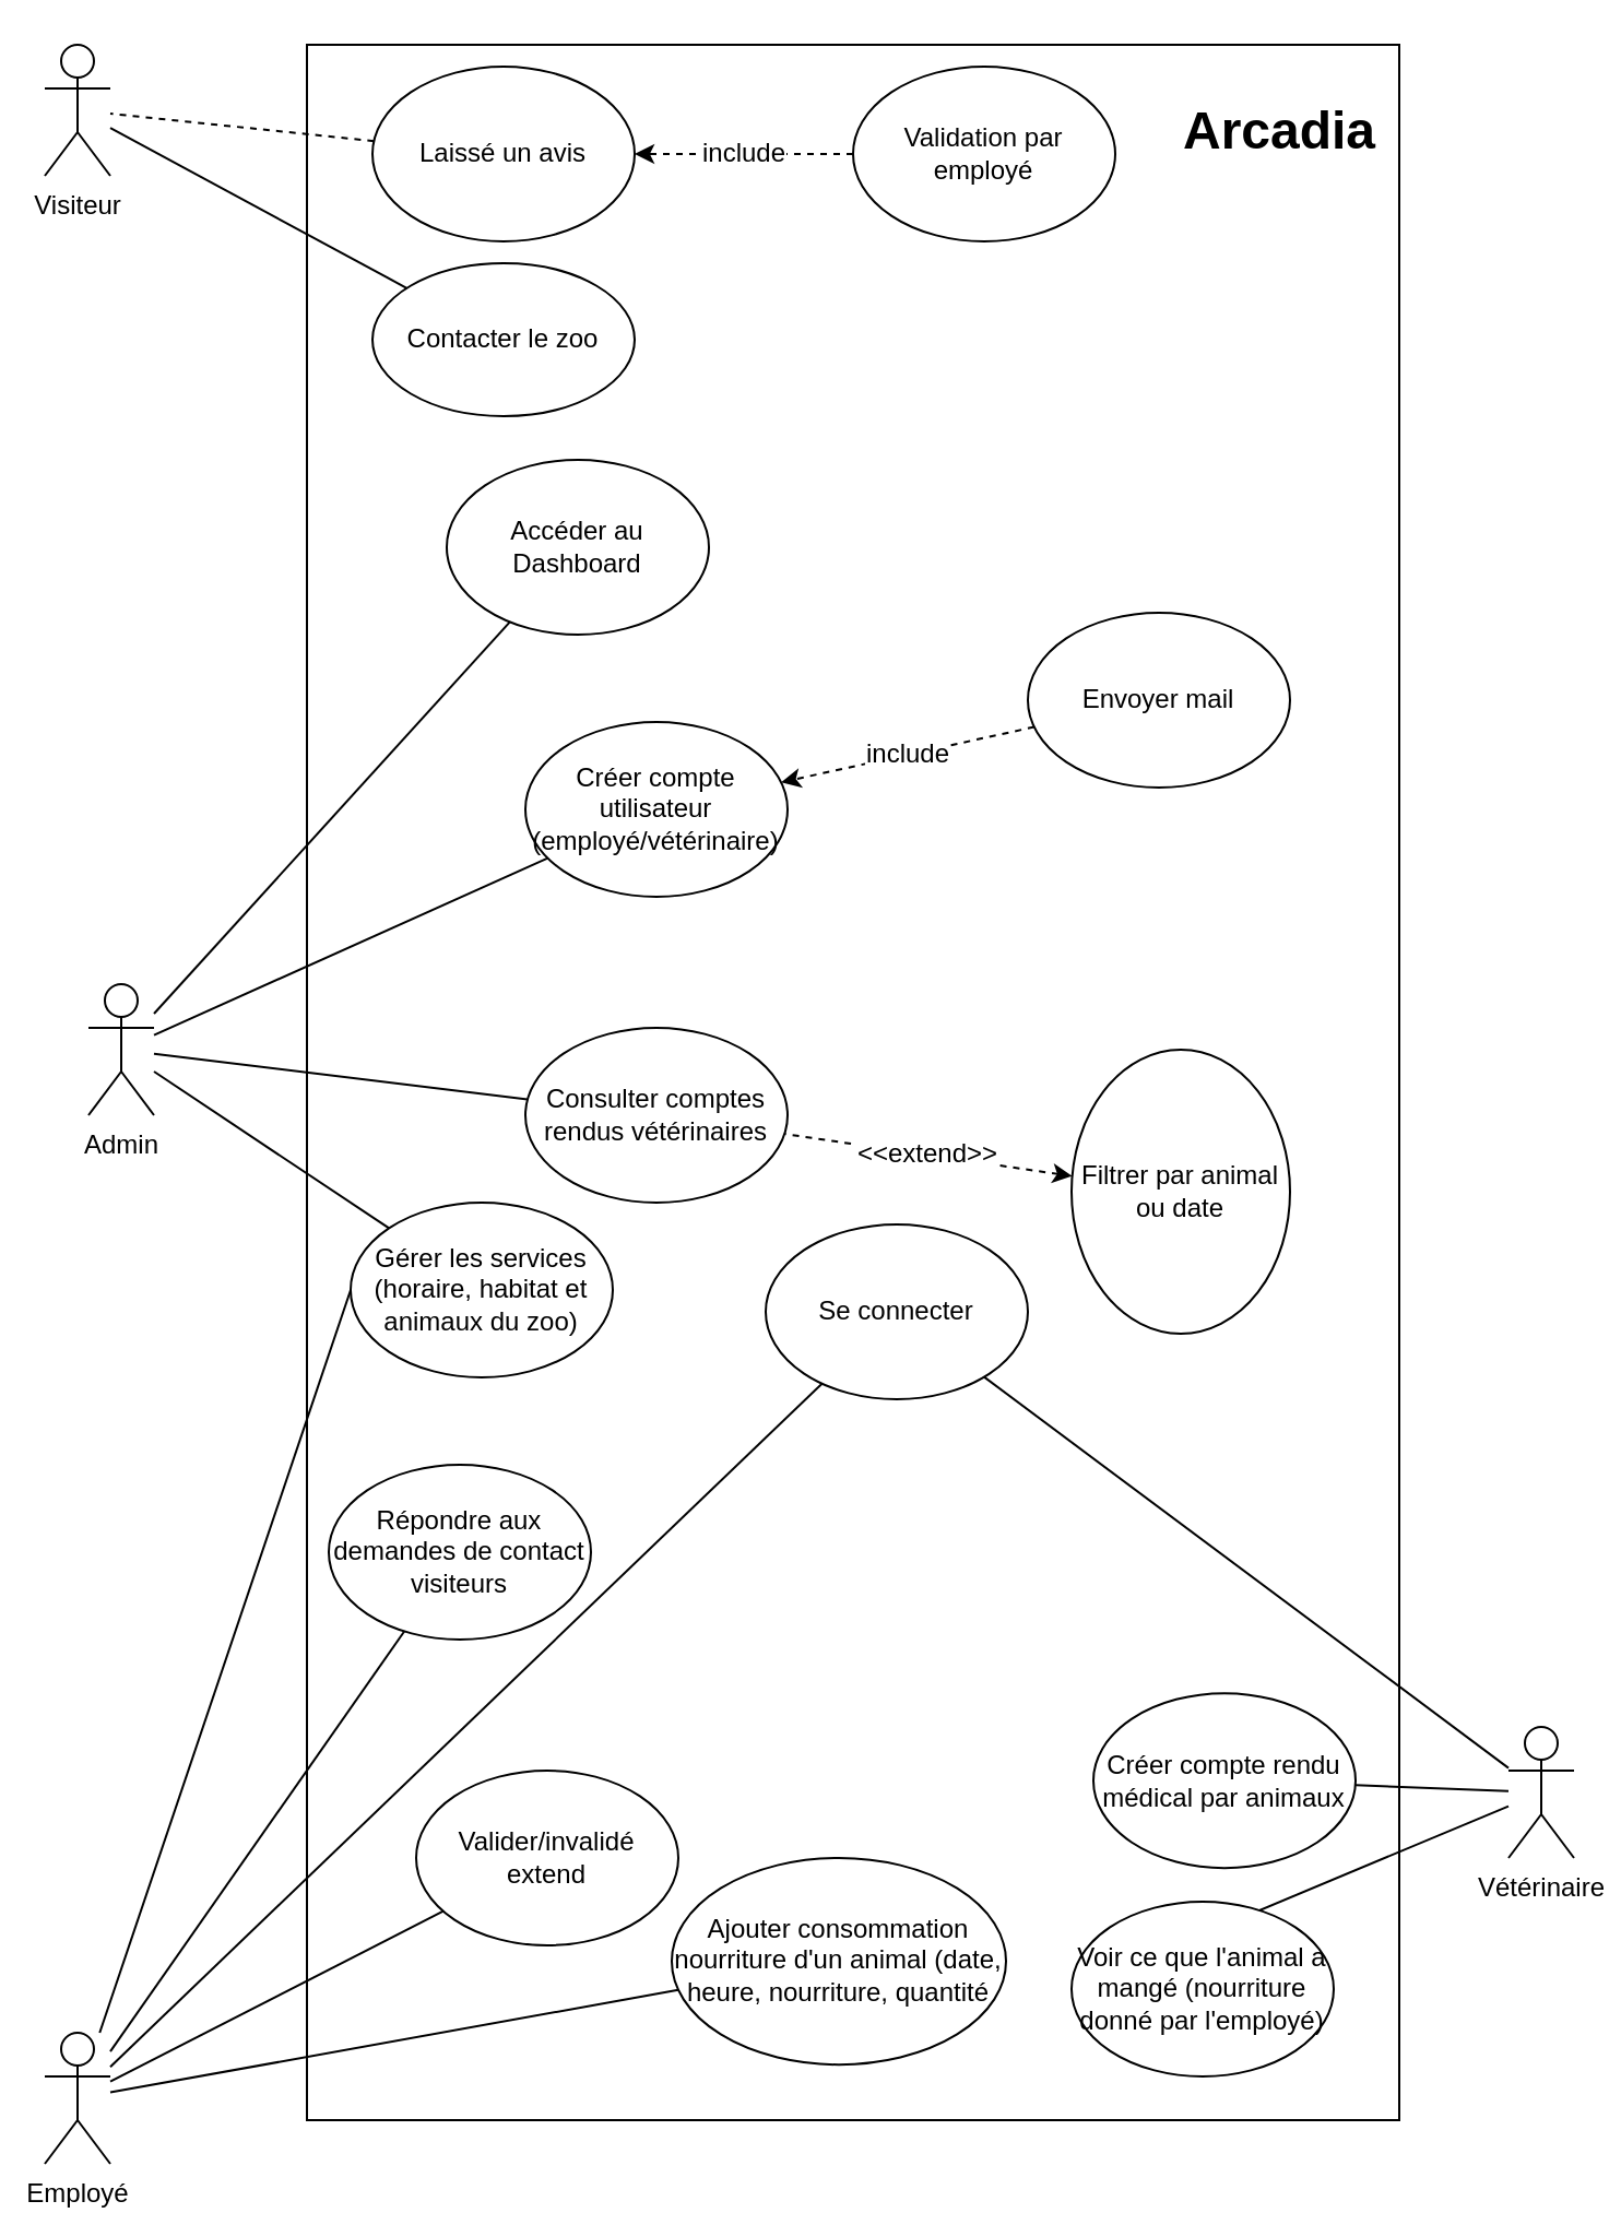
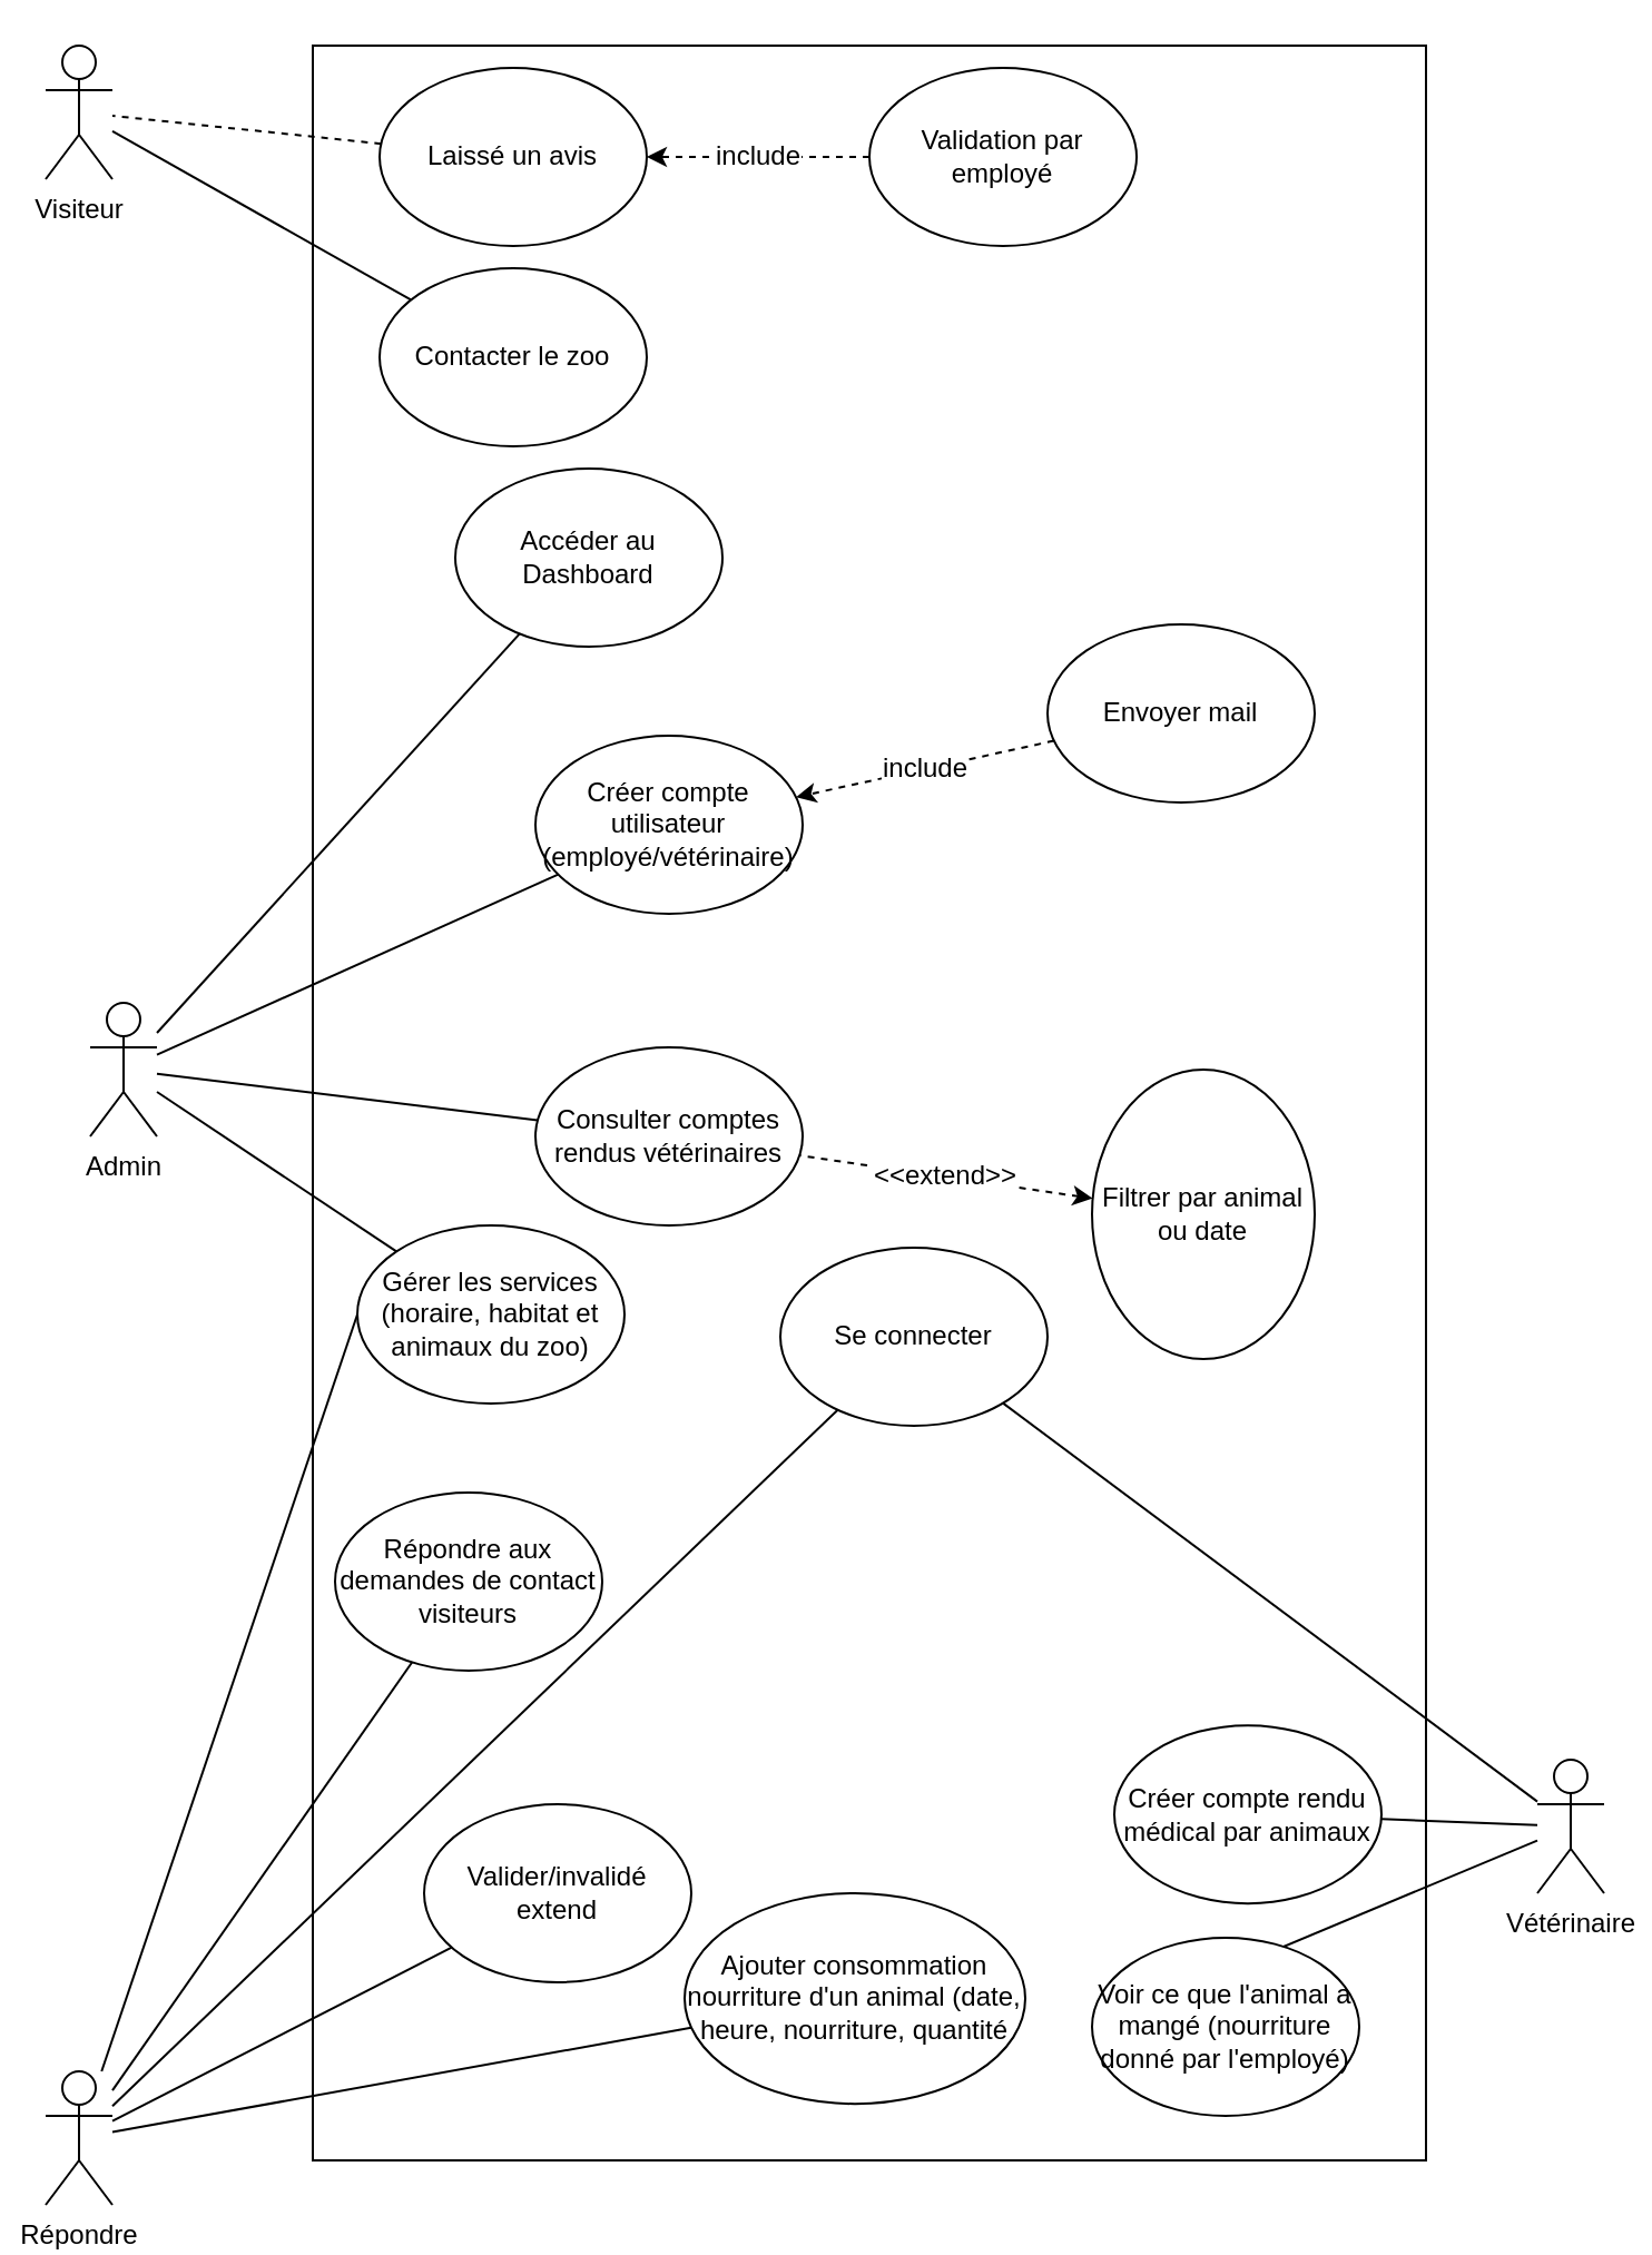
  <mxCell id="0" />
  <mxCell id="1" parent="0" />
  <mxCell id="2" value="" style="rounded=0;whiteSpace=wrap;html=1;" vertex="1" parent="1"><mxGeometry x="140" y="20" width="500" height="950" as="geometry" /></mxCell>
- <mxCell id="3" value="Arcadia" style="text;strokeColor=none;fillColor=none;html=1;fontSize=24;fontStyle=1;verticalAlign=middle;align=center;" vertex="1" parent="1"><mxGeometry x="550" y="50" width="70" height="20" as="geometry" /></mxCell>
  <mxCell id="4" style="rounded=0;orthogonalLoop=1;jettySize=auto;html=1;endArrow=none;endFill=0;dashed=1;" edge="1" parent="1" source="5" target="6"><mxGeometry relative="1" as="geometry" /></mxCell>
  <mxCell id="5" value="Laissé un avis" style="ellipse;whiteSpace=wrap;html=1;" vertex="1" parent="1"><mxGeometry x="170" y="30" width="120" height="80" as="geometry" /></mxCell>
  <mxCell id="6" value="Visiteur" style="shape=umlActor;verticalLabelPosition=bottom;verticalAlign=top;html=1;outlineConnect=0;" vertex="1" parent="1"><mxGeometry x="20" y="20" width="30" height="60" as="geometry" /></mxCell>
  <mxCell id="7" style="edgeStyle=none;shape=connector;rounded=0;orthogonalLoop=1;jettySize=auto;html=1;strokeColor=default;align=center;verticalAlign=middle;fontFamily=Helvetica;fontSize=12;fontColor=default;labelBackgroundColor=default;endArrow=none;endFill=0;" edge="1" parent="1" source="11" target="21"><mxGeometry relative="1" as="geometry" /></mxCell>
  <mxCell id="8" style="edgeStyle=none;shape=connector;rounded=0;orthogonalLoop=1;jettySize=auto;html=1;strokeColor=default;align=center;verticalAlign=middle;fontFamily=Helvetica;fontSize=12;fontColor=default;labelBackgroundColor=default;endArrow=none;endFill=0;" edge="1" parent="1" source="11" target="23"><mxGeometry relative="1" as="geometry" /></mxCell>
  <mxCell id="9" style="edgeStyle=none;shape=connector;rounded=0;orthogonalLoop=1;jettySize=auto;html=1;strokeColor=default;align=center;verticalAlign=middle;fontFamily=Helvetica;fontSize=12;fontColor=default;labelBackgroundColor=default;endArrow=none;endFill=0;" edge="1" parent="1" source="11" target="29"><mxGeometry relative="1" as="geometry" /></mxCell>
  <mxCell id="10" style="edgeStyle=none;shape=connector;rounded=0;orthogonalLoop=1;jettySize=auto;html=1;strokeColor=default;align=center;verticalAlign=middle;fontFamily=Helvetica;fontSize=12;fontColor=default;labelBackgroundColor=default;endArrow=none;endFill=0;" edge="1" parent="1" source="11" target="26"><mxGeometry relative="1" as="geometry" /></mxCell>
  <mxCell id="11" value="Admin" style="shape=umlActor;verticalLabelPosition=bottom;verticalAlign=top;html=1;outlineConnect=0;" vertex="1" parent="1"><mxGeometry x="40" y="450" width="30" height="60" as="geometry" /></mxCell>
  <mxCell id="12" style="edgeStyle=none;shape=connector;rounded=0;orthogonalLoop=1;jettySize=auto;html=1;strokeColor=default;align=center;verticalAlign=middle;fontFamily=Helvetica;fontSize=12;fontColor=default;labelBackgroundColor=default;endArrow=none;endFill=0;" edge="1" parent="1" source="15" target="20"><mxGeometry relative="1" as="geometry" /></mxCell>
  <mxCell id="13" style="edgeStyle=none;shape=connector;rounded=0;orthogonalLoop=1;jettySize=auto;html=1;entryX=0;entryY=0.5;entryDx=0;entryDy=0;strokeColor=default;align=center;verticalAlign=middle;fontFamily=Helvetica;fontSize=12;fontColor=default;labelBackgroundColor=default;endArrow=none;endFill=0;" edge="1" parent="1" source="15" target="21"><mxGeometry relative="1" as="geometry" /></mxCell>
  <mxCell id="14" style="edgeStyle=none;shape=connector;rounded=0;orthogonalLoop=1;jettySize=auto;html=1;strokeColor=default;align=center;verticalAlign=middle;fontFamily=Helvetica;fontSize=12;fontColor=default;labelBackgroundColor=default;endArrow=none;endFill=0;" edge="1" parent="1" source="15" target="30"><mxGeometry relative="1" as="geometry" /></mxCell>
- <mxCell id="15" value="Employé" style="shape=umlActor;verticalLabelPosition=bottom;verticalAlign=top;html=1;outlineConnect=0;" vertex="1" parent="1"><mxGeometry x="20" y="930" width="30" height="60" as="geometry" /></mxCell>
+ <mxCell id="15" value="Répondre" style="shape=umlActor;verticalLabelPosition=bottom;verticalAlign=top;html=1;outlineConnect=0;" vertex="1" parent="1"><mxGeometry x="20" y="930" width="30" height="60" as="geometry" /></mxCell>
  <mxCell id="16" style="edgeStyle=none;shape=connector;rounded=0;orthogonalLoop=1;jettySize=auto;html=1;strokeColor=default;align=center;verticalAlign=middle;fontFamily=Helvetica;fontSize=12;fontColor=default;labelBackgroundColor=default;endArrow=none;endFill=0;" edge="1" parent="1" source="19" target="20"><mxGeometry relative="1" as="geometry" /></mxCell>
  <mxCell id="17" style="edgeStyle=none;shape=connector;rounded=0;orthogonalLoop=1;jettySize=auto;html=1;strokeColor=default;align=center;verticalAlign=middle;fontFamily=Helvetica;fontSize=12;fontColor=default;labelBackgroundColor=default;endArrow=none;endFill=0;" edge="1" parent="1" source="19" target="22"><mxGeometry relative="1" as="geometry" /></mxCell>
  <mxCell id="18" style="edgeStyle=none;shape=connector;rounded=0;orthogonalLoop=1;jettySize=auto;html=1;entryX=0;entryY=0.5;entryDx=0;entryDy=0;strokeColor=default;align=center;verticalAlign=middle;fontFamily=Helvetica;fontSize=12;fontColor=default;labelBackgroundColor=default;endArrow=none;endFill=0;" edge="1" parent="1" source="19" target="35"><mxGeometry relative="1" as="geometry" /></mxCell>
  <mxCell id="19" value="Vétérinaire" style="shape=umlActor;verticalLabelPosition=bottom;verticalAlign=top;html=1;outlineConnect=0;" vertex="1" parent="1"><mxGeometry x="690" y="790" width="30" height="60" as="geometry" /></mxCell>
  <mxCell id="20" value="Se connecter" style="ellipse;whiteSpace=wrap;html=1;" vertex="1" parent="1"><mxGeometry x="350" y="560" width="120" height="80" as="geometry" /></mxCell>
  <mxCell id="21" value="Gérer les services (&lt;span style=&quot;text-align: start; background-color: initial;&quot;&gt;horaire, habitat et animaux du zoo)&lt;/span&gt;" style="ellipse;whiteSpace=wrap;html=1;" vertex="1" parent="1"><mxGeometry x="160" y="550" width="120" height="80" as="geometry" /></mxCell>
  <mxCell id="22" value="Créer compte rendu médical par animaux" style="ellipse;whiteSpace=wrap;html=1;" vertex="1" parent="1"><mxGeometry x="500" y="774.59" width="120" height="80" as="geometry" /></mxCell>
  <mxCell id="23" value="Créer compte utilisateur (employé/vétérinaire)" style="ellipse;whiteSpace=wrap;html=1;" vertex="1" parent="1"><mxGeometry x="240" y="330" width="120" height="80" as="geometry" /></mxCell>
  <mxCell id="24" value="include" style="edgeStyle=none;shape=connector;rounded=0;orthogonalLoop=1;jettySize=auto;html=1;strokeColor=default;align=center;verticalAlign=middle;fontFamily=Helvetica;fontSize=12;fontColor=default;labelBackgroundColor=default;endArrow=classic;endFill=1;dashed=1;" edge="1" parent="1" source="25" target="23"><mxGeometry x="-0.008" relative="1" as="geometry"><mxPoint as="offset" /></mxGeometry></mxCell>
  <mxCell id="25" value="Envoyer mail" style="ellipse;whiteSpace=wrap;html=1;" vertex="1" parent="1"><mxGeometry x="470" y="280" width="120" height="80" as="geometry" /></mxCell>
  <mxCell id="26" value="Consulter comptes rendus vétérinaires" style="ellipse;whiteSpace=wrap;html=1;" vertex="1" parent="1"><mxGeometry x="240" y="470" width="120" height="80" as="geometry" /></mxCell>
  <mxCell id="27" value="&amp;lt;&amp;lt;extend&amp;gt;&amp;gt;" style="edgeStyle=none;shape=connector;rounded=0;orthogonalLoop=1;jettySize=auto;html=1;strokeColor=default;align=center;verticalAlign=middle;fontFamily=Helvetica;fontSize=12;fontColor=default;labelBackgroundColor=default;endArrow=none;endFill=0;dashed=1;startArrow=classic;startFill=1;" edge="1" parent="1" source="28" target="26"><mxGeometry relative="1" as="geometry" /></mxCell>
  <mxCell id="28" value="Filtrer par animal ou date" style="ellipse;whiteSpace=wrap;html=1;" vertex="1" parent="1"><mxGeometry x="490" y="480" width="100" height="130" as="geometry" /></mxCell>
  <mxCell id="29" value="Accéder au Dashboard" style="ellipse;whiteSpace=wrap;html=1;" vertex="1" parent="1"><mxGeometry x="204" y="210" width="120" height="80" as="geometry" /></mxCell>
  <mxCell id="30" value="Valider/invalidé extend" style="ellipse;whiteSpace=wrap;html=1;" vertex="1" parent="1"><mxGeometry x="190" y="810" width="120" height="80" as="geometry" /></mxCell>
  <mxCell id="31" value="include" style="edgeStyle=none;shape=connector;rounded=0;orthogonalLoop=1;jettySize=auto;html=1;entryX=1;entryY=0.5;entryDx=0;entryDy=0;strokeColor=default;align=center;verticalAlign=middle;fontFamily=Helvetica;fontSize=12;fontColor=default;labelBackgroundColor=default;endArrow=classic;endFill=1;dashed=1;" edge="1" parent="1" source="32" target="5"><mxGeometry relative="1" as="geometry" /></mxCell>
  <mxCell id="32" value="Validation par employé" style="ellipse;whiteSpace=wrap;html=1;" vertex="1" parent="1"><mxGeometry x="390" y="30" width="120" height="80" as="geometry" /></mxCell>
  <mxCell id="33" style="edgeStyle=none;shape=connector;rounded=0;orthogonalLoop=1;jettySize=auto;html=1;strokeColor=default;align=center;verticalAlign=middle;fontFamily=Helvetica;fontSize=12;fontColor=default;labelBackgroundColor=default;endArrow=none;endFill=0;" edge="1" target="34" parent="1" source="15"><mxGeometry relative="1" as="geometry"><mxPoint x="63" y="670.41" as="sourcePoint" /></mxGeometry></mxCell>
  <mxCell id="34" value="Ajouter consommation nourriture d'un animal (date, heure, nourriture, quantité" style="ellipse;whiteSpace=wrap;html=1;" vertex="1" parent="1"><mxGeometry x="307" y="850" width="153" height="94.59" as="geometry" /></mxCell>
  <mxCell id="35" value="Voir ce que l'animal a mangé (nourriture donné par l'employé)" style="ellipse;whiteSpace=wrap;html=1;" vertex="1" parent="1"><mxGeometry x="490" y="870" width="120" height="80" as="geometry" /></mxCell>
  <mxCell id="36" style="edgeStyle=none;shape=connector;rounded=0;orthogonalLoop=1;jettySize=auto;html=1;strokeColor=default;align=center;verticalAlign=middle;fontFamily=Helvetica;fontSize=12;fontColor=default;labelBackgroundColor=default;endArrow=none;endFill=0;" edge="1" parent="1" source="37" target="6"><mxGeometry relative="1" as="geometry" /></mxCell>
- <mxCell id="37" value="Contacter le zoo" style="ellipse;whiteSpace=wrap;html=1;" vertex="1" parent="1"><mxGeometry x="170" y="120" width="120" height="70" as="geometry" /></mxCell>
+ <mxCell id="37" value="Contacter le zoo" style="ellipse;whiteSpace=wrap;html=1;" vertex="1" parent="1"><mxGeometry x="170" y="120" width="120" height="80" as="geometry" /></mxCell>
  <mxCell id="38" style="edgeStyle=none;shape=connector;rounded=0;orthogonalLoop=1;jettySize=auto;html=1;strokeColor=default;align=center;verticalAlign=middle;fontFamily=Helvetica;fontSize=12;fontColor=default;labelBackgroundColor=default;endArrow=none;endFill=0;" edge="1" parent="1" source="39" target="15"><mxGeometry relative="1" as="geometry" /></mxCell>
  <mxCell id="39" value="Répondre aux demandes de contact visiteurs" style="ellipse;whiteSpace=wrap;html=1;" vertex="1" parent="1"><mxGeometry x="150" y="670" width="120" height="80" as="geometry" /></mxCell>
